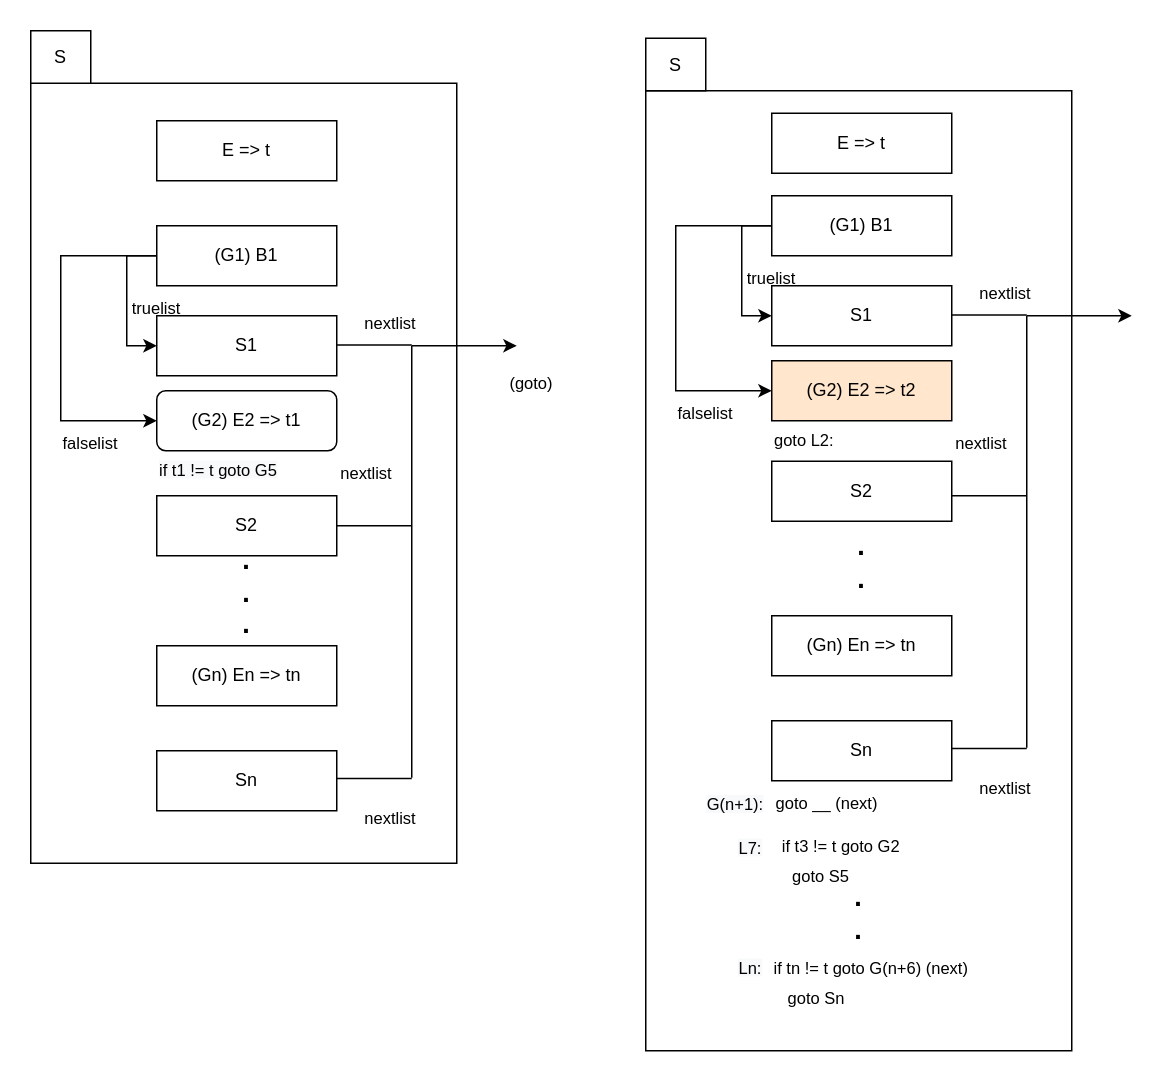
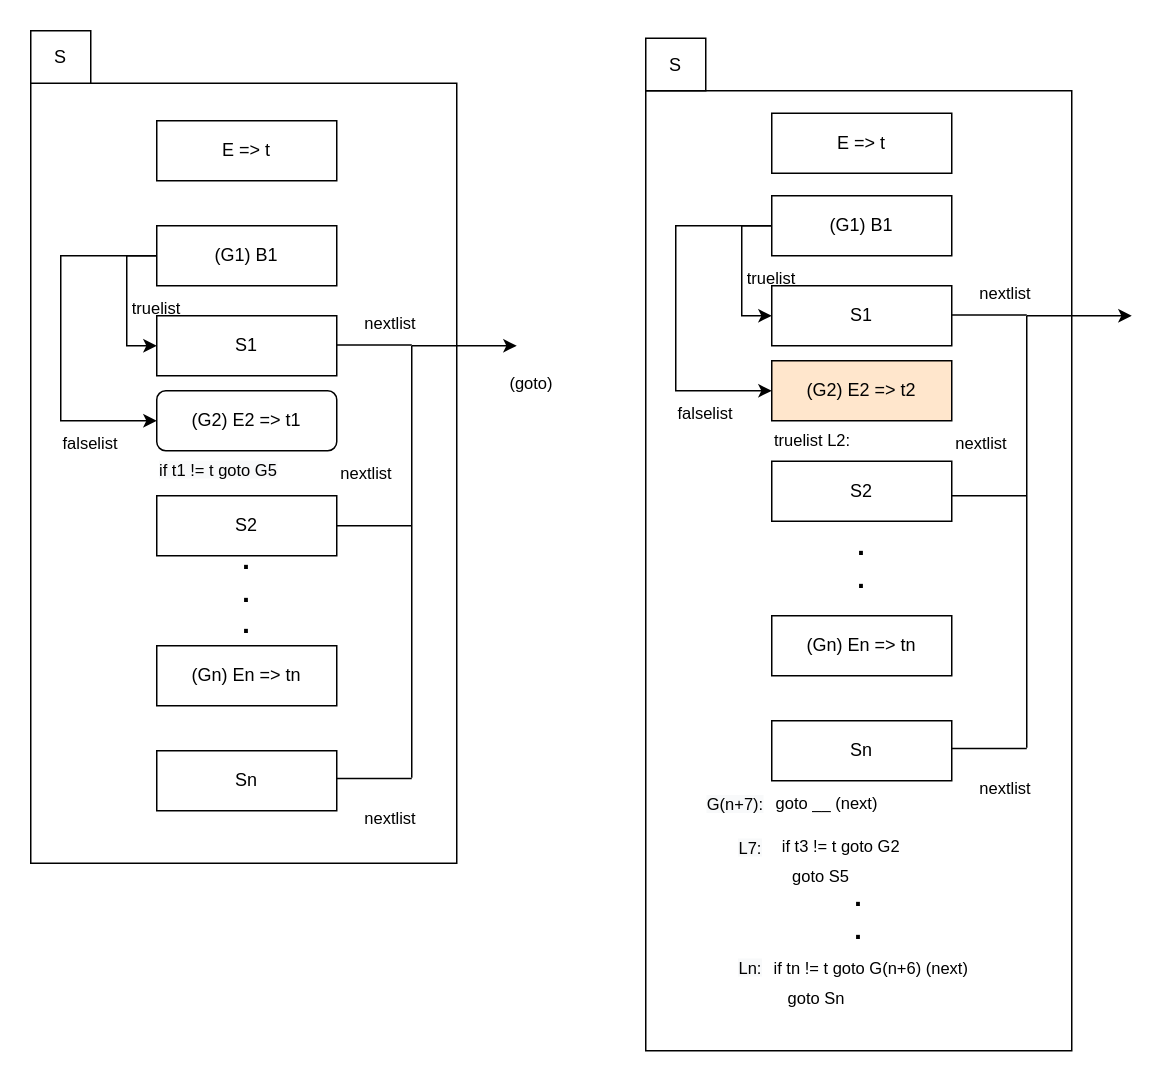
  <mxCell id="0" />
  <mxCell id="1" parent="0" />
  <mxCell id="2" value="" style="rounded=0;whiteSpace=wrap;html=1;" vertex="1" parent="1"><mxGeometry x="20" y="55" width="284" height="520" as="geometry" /></mxCell>
  <mxCell id="3" value="S" style="rounded=0;whiteSpace=wrap;html=1;" vertex="1" parent="1"><mxGeometry x="20" y="20" width="40" height="35" as="geometry" /></mxCell>
  <mxCell id="4" value="E =&amp;gt; t" style="rounded=0;whiteSpace=wrap;html=1;" vertex="1" parent="1"><mxGeometry x="104" y="80" width="120" height="40" as="geometry" /></mxCell>
  <mxCell id="5" value="S2" style="rounded=0;whiteSpace=wrap;html=1;" vertex="1" parent="1"><mxGeometry x="104" y="330" width="120" height="40" as="geometry" /></mxCell>
  <mxCell id="6" value="S1" style="rounded=0;whiteSpace=wrap;html=1;" vertex="1" parent="1"><mxGeometry x="104" y="210" width="120" height="40" as="geometry" /></mxCell>
  <mxCell id="7" value="&lt;font style=&quot;font-size: 18px;&quot;&gt;&lt;b&gt;.&lt;br&gt;.&lt;br&gt;.&lt;/b&gt;&lt;/font&gt;" style="text;html=1;strokeColor=none;fillColor=none;align=center;verticalAlign=middle;whiteSpace=wrap;rounded=0;" vertex="1" parent="1"><mxGeometry x="134" y="380" width="60" height="30" as="geometry" /></mxCell>
  <mxCell id="8" value="Sn" style="rounded=0;whiteSpace=wrap;html=1;" vertex="1" parent="1"><mxGeometry x="104" y="500" width="120" height="40" as="geometry" /></mxCell>
  <mxCell id="9" value="" style="endArrow=none;html=1;rounded=0;fontSize=11;" edge="1" parent="1"><mxGeometry width="50" height="50" relative="1" as="geometry"><mxPoint x="224" y="350" as="sourcePoint" /><mxPoint x="274" y="350" as="targetPoint" /></mxGeometry></mxCell>
  <mxCell id="10" value="" style="endArrow=none;html=1;rounded=0;fontSize=11;" edge="1" parent="1"><mxGeometry width="50" height="50" relative="1" as="geometry"><mxPoint x="224" y="229.5" as="sourcePoint" /><mxPoint x="274" y="229.5" as="targetPoint" /></mxGeometry></mxCell>
  <mxCell id="11" value="" style="endArrow=none;html=1;rounded=0;fontSize=11;" edge="1" parent="1"><mxGeometry width="50" height="50" relative="1" as="geometry"><mxPoint x="274" y="518" as="sourcePoint" /><mxPoint x="274" y="230" as="targetPoint" /></mxGeometry></mxCell>
  <mxCell id="12" value="" style="endArrow=classic;html=1;rounded=0;fontSize=11;" edge="1" parent="1"><mxGeometry width="50" height="50" relative="1" as="geometry"><mxPoint x="274" y="230" as="sourcePoint" /><mxPoint x="344" y="230" as="targetPoint" /></mxGeometry></mxCell>
  <mxCell id="13" value="(goto)" style="text;html=1;strokeColor=none;fillColor=none;align=center;verticalAlign=middle;whiteSpace=wrap;rounded=0;fontSize=11;" vertex="1" parent="1"><mxGeometry x="324" y="240" width="60" height="30" as="geometry" /></mxCell>
  <mxCell id="14" value="nextlist" style="text;html=1;strokeColor=none;fillColor=none;align=center;verticalAlign=middle;whiteSpace=wrap;rounded=0;fontSize=11;" vertex="1" parent="1"><mxGeometry x="214" y="300" width="60" height="30" as="geometry" /></mxCell>
  <mxCell id="15" value="nextlist" style="text;html=1;strokeColor=none;fillColor=none;align=center;verticalAlign=middle;whiteSpace=wrap;rounded=0;fontSize=11;" vertex="1" parent="1"><mxGeometry x="230" y="200" width="60" height="30" as="geometry" /></mxCell>
  <mxCell id="16" value="" style="endArrow=none;html=1;rounded=0;fontSize=11;" edge="1" parent="1"><mxGeometry width="50" height="50" relative="1" as="geometry"><mxPoint x="224" y="518.5" as="sourcePoint" /><mxPoint x="274" y="518.5" as="targetPoint" /></mxGeometry></mxCell>
  <mxCell id="17" value="(Gn) En =&amp;gt; tn" style="rounded=0;whiteSpace=wrap;html=1;" vertex="1" parent="1"><mxGeometry x="104" y="430" width="120" height="40" as="geometry" /></mxCell>
  <mxCell id="18" value="(G2) E2 =&amp;gt; t1" style="whiteSpace=wrap;html=1;rounded=1;" vertex="1" parent="1"><mxGeometry x="104" y="260" width="120" height="40" as="geometry" /></mxCell>
  <mxCell id="19" style="edgeStyle=orthogonalEdgeStyle;rounded=0;orthogonalLoop=1;jettySize=auto;html=1;exitX=0;exitY=0.5;exitDx=0;exitDy=0;entryX=0;entryY=0.5;entryDx=0;entryDy=0;fontSize=11;" edge="1" parent="1" source="21" target="6"><mxGeometry relative="1" as="geometry" /></mxCell>
  <mxCell id="20" style="edgeStyle=orthogonalEdgeStyle;rounded=0;orthogonalLoop=1;jettySize=auto;html=1;entryX=0;entryY=0.5;entryDx=0;entryDy=0;fontSize=11;" edge="1" parent="1" source="21" target="18"><mxGeometry relative="1" as="geometry"><Array as="points"><mxPoint x="40" y="170" /><mxPoint x="40" y="280" /></Array></mxGeometry></mxCell>
  <mxCell id="21" value="(G1) B1" style="rounded=0;whiteSpace=wrap;html=1;" vertex="1" parent="1"><mxGeometry x="104" y="150" width="120" height="40" as="geometry" /></mxCell>
  <mxCell id="22" value="nextlist" style="text;html=1;strokeColor=none;fillColor=none;align=center;verticalAlign=middle;whiteSpace=wrap;rounded=0;fontSize=11;" vertex="1" parent="1"><mxGeometry x="230" y="530" width="60" height="30" as="geometry" /></mxCell>
  <mxCell id="23" value="truelist" style="text;html=1;strokeColor=none;fillColor=none;align=center;verticalAlign=middle;whiteSpace=wrap;rounded=0;fontSize=11;" vertex="1" parent="1"><mxGeometry x="74" y="190" width="60" height="30" as="geometry" /></mxCell>
  <mxCell id="24" value="&lt;span style=&quot;color: rgb(0, 0, 0); font-family: Helvetica; font-size: 11px; font-style: normal; font-variant-ligatures: normal; font-variant-caps: normal; font-weight: 400; letter-spacing: normal; orphans: 2; text-align: center; text-indent: 0px; text-transform: none; widows: 2; word-spacing: 0px; -webkit-text-stroke-width: 0px; background-color: rgb(248, 249, 250); text-decoration-thickness: initial; text-decoration-style: initial; text-decoration-color: initial; float: none; display: inline !important;&quot;&gt;if t1 != t goto G5&lt;/span&gt;" style="text;whiteSpace=wrap;html=1;fontSize=11;" vertex="1" parent="1"><mxGeometry x="104" y="300" width="110" height="40" as="geometry" /></mxCell>
  <mxCell id="25" value="falselist" style="text;html=1;strokeColor=none;fillColor=none;align=center;verticalAlign=middle;whiteSpace=wrap;rounded=0;fontSize=11;" vertex="1" parent="1"><mxGeometry x="30" y="280" width="60" height="30" as="geometry" /></mxCell>
  <mxCell id="26" value="" style="rounded=0;whiteSpace=wrap;html=1;" vertex="1" parent="1"><mxGeometry x="430" y="60" width="284" height="640" as="geometry" /></mxCell>
  <mxCell id="27" value="S" style="rounded=0;whiteSpace=wrap;html=1;" vertex="1" parent="1"><mxGeometry x="430" y="25" width="40" height="35" as="geometry" /></mxCell>
  <mxCell id="28" value="E =&amp;gt; t" style="rounded=0;whiteSpace=wrap;html=1;" vertex="1" parent="1"><mxGeometry x="514" y="75" width="120" height="40" as="geometry" /></mxCell>
  <mxCell id="29" value="S2" style="rounded=0;whiteSpace=wrap;html=1;" vertex="1" parent="1"><mxGeometry x="514" y="307" width="120" height="40" as="geometry" /></mxCell>
  <mxCell id="30" value="S1" style="rounded=0;whiteSpace=wrap;html=1;" vertex="1" parent="1"><mxGeometry x="514" y="190" width="120" height="40" as="geometry" /></mxCell>
  <mxCell id="31" value="&lt;span style=&quot;font-size: 18px;&quot;&gt;&lt;b&gt;.&lt;br&gt;.&lt;br&gt;&lt;/b&gt;&lt;/span&gt;" style="text;html=1;strokeColor=none;fillColor=none;align=center;verticalAlign=middle;whiteSpace=wrap;rounded=0;" vertex="1" parent="1"><mxGeometry x="544" y="360" width="60" height="30" as="geometry" /></mxCell>
  <mxCell id="32" value="Sn" style="rounded=0;whiteSpace=wrap;html=1;" vertex="1" parent="1"><mxGeometry x="514" y="480" width="120" height="40" as="geometry" /></mxCell>
  <mxCell id="33" value="" style="endArrow=none;html=1;rounded=0;fontSize=11;" edge="1" parent="1"><mxGeometry width="50" height="50" relative="1" as="geometry"><mxPoint x="634" y="330" as="sourcePoint" /><mxPoint x="684" y="330" as="targetPoint" /></mxGeometry></mxCell>
  <mxCell id="34" value="" style="endArrow=none;html=1;rounded=0;fontSize=11;" edge="1" parent="1"><mxGeometry width="50" height="50" relative="1" as="geometry"><mxPoint x="634" y="209.5" as="sourcePoint" /><mxPoint x="684" y="209.5" as="targetPoint" /></mxGeometry></mxCell>
  <mxCell id="35" value="" style="endArrow=none;html=1;rounded=0;fontSize=11;" edge="1" parent="1"><mxGeometry width="50" height="50" relative="1" as="geometry"><mxPoint x="684" y="498" as="sourcePoint" /><mxPoint x="684" y="210" as="targetPoint" /></mxGeometry></mxCell>
  <mxCell id="36" value="" style="endArrow=classic;html=1;rounded=0;fontSize=11;" edge="1" parent="1"><mxGeometry width="50" height="50" relative="1" as="geometry"><mxPoint x="684" y="210" as="sourcePoint" /><mxPoint x="754" y="210" as="targetPoint" /></mxGeometry></mxCell>
  <mxCell id="37" value="nextlist" style="text;html=1;strokeColor=none;fillColor=none;align=center;verticalAlign=middle;whiteSpace=wrap;rounded=0;fontSize=11;" vertex="1" parent="1"><mxGeometry x="624" y="280" width="60" height="30" as="geometry" /></mxCell>
  <mxCell id="38" value="nextlist" style="text;html=1;strokeColor=none;fillColor=none;align=center;verticalAlign=middle;whiteSpace=wrap;rounded=0;fontSize=11;" vertex="1" parent="1"><mxGeometry x="640" y="180" width="60" height="30" as="geometry" /></mxCell>
  <mxCell id="39" value="" style="endArrow=none;html=1;rounded=0;fontSize=11;" edge="1" parent="1"><mxGeometry width="50" height="50" relative="1" as="geometry"><mxPoint x="634" y="498.5" as="sourcePoint" /><mxPoint x="684" y="498.5" as="targetPoint" /></mxGeometry></mxCell>
  <mxCell id="40" value="(Gn) En =&amp;gt; tn" style="rounded=0;whiteSpace=wrap;html=1;" vertex="1" parent="1"><mxGeometry x="514" y="410" width="120" height="40" as="geometry" /></mxCell>
  <mxCell id="41" value="(G2) E2 =&amp;gt; t2" style="rounded=0;whiteSpace=wrap;html=1;fillColor=#ffe6cc;" vertex="1" parent="1"><mxGeometry x="514" y="240" width="120" height="40" as="geometry" /></mxCell>
  <mxCell id="42" style="edgeStyle=orthogonalEdgeStyle;rounded=0;orthogonalLoop=1;jettySize=auto;html=1;exitX=0;exitY=0.5;exitDx=0;exitDy=0;entryX=0;entryY=0.5;entryDx=0;entryDy=0;fontSize=11;" edge="1" parent="1" source="44" target="30"><mxGeometry relative="1" as="geometry" /></mxCell>
  <mxCell id="43" style="edgeStyle=orthogonalEdgeStyle;rounded=0;orthogonalLoop=1;jettySize=auto;html=1;entryX=0;entryY=0.5;entryDx=0;entryDy=0;fontSize=11;" edge="1" parent="1" source="44" target="41"><mxGeometry relative="1" as="geometry"><Array as="points"><mxPoint x="450" y="150" /><mxPoint x="450" y="260" /></Array></mxGeometry></mxCell>
  <mxCell id="44" value="(G1) B1" style="rounded=0;whiteSpace=wrap;html=1;" vertex="1" parent="1"><mxGeometry x="514" y="130" width="120" height="40" as="geometry" /></mxCell>
  <mxCell id="45" value="nextlist" style="text;html=1;strokeColor=none;fillColor=none;align=center;verticalAlign=middle;whiteSpace=wrap;rounded=0;fontSize=11;" vertex="1" parent="1"><mxGeometry x="640" y="510" width="60" height="30" as="geometry" /></mxCell>
  <mxCell id="46" value="truelist" style="text;html=1;strokeColor=none;fillColor=none;align=center;verticalAlign=middle;whiteSpace=wrap;rounded=0;fontSize=11;" vertex="1" parent="1"><mxGeometry x="484" y="170" width="60" height="30" as="geometry" /></mxCell>
- <mxCell id="47" value="&lt;div style=&quot;text-align: center;&quot;&gt;&lt;span style=&quot;background-color: initial;&quot;&gt;goto L2:&lt;/span&gt;&lt;/div&gt;" style="text;whiteSpace=wrap;html=1;fontSize=11;" vertex="1" parent="1"><mxGeometry x="514" y="280" width="110" height="40" as="geometry" /></mxCell>
+ <mxCell id="47" value="&lt;div style=&quot;text-align: center;&quot;&gt;&lt;span style=&quot;background-color: initial;&quot;&gt;truelist L2:&lt;/span&gt;&lt;/div&gt;" style="text;whiteSpace=wrap;html=1;fontSize=11;" vertex="1" parent="1"><mxGeometry x="514" y="280" width="110" height="40" as="geometry" /></mxCell>
  <mxCell id="48" value="falselist" style="text;html=1;strokeColor=none;fillColor=none;align=center;verticalAlign=middle;whiteSpace=wrap;rounded=0;fontSize=11;" vertex="1" parent="1"><mxGeometry x="440" y="260" width="60" height="30" as="geometry" /></mxCell>
  <mxCell id="49" value="if t3 != t goto G2&amp;nbsp;" style="text;html=1;strokeColor=none;fillColor=none;align=center;verticalAlign=middle;whiteSpace=wrap;rounded=0;fontSize=11;" vertex="1" parent="1"><mxGeometry x="514" y="549" width="96" height="30" as="geometry" /></mxCell>
  <mxCell id="50" value="goto S5" style="text;html=1;strokeColor=none;fillColor=none;align=center;verticalAlign=middle;whiteSpace=wrap;rounded=0;fontSize=11;" vertex="1" parent="1"><mxGeometry x="514" y="569" width="66" height="30" as="geometry" /></mxCell>
  <mxCell id="51" value="&lt;br&gt;&lt;span style=&quot;color: rgb(0, 0, 0); font-family: Helvetica; font-size: 11px; font-style: normal; font-variant-ligatures: normal; font-variant-caps: normal; font-weight: 400; letter-spacing: normal; orphans: 2; text-align: center; text-indent: 0px; text-transform: none; widows: 2; word-spacing: 0px; -webkit-text-stroke-width: 0px; background-color: rgb(248, 249, 250); text-decoration-thickness: initial; text-decoration-style: initial; text-decoration-color: initial; float: none; display: inline !important;&quot;&gt;L7:&lt;/span&gt;&lt;br&gt;" style="text;html=1;strokeColor=none;fillColor=none;align=center;verticalAlign=middle;whiteSpace=wrap;rounded=0;fontSize=11;" vertex="1" parent="1"><mxGeometry x="470" y="543" width="60" height="30" as="geometry" /></mxCell>
  <mxCell id="52" value="&lt;span style=&quot;font-size: 18px;&quot;&gt;&lt;b&gt;.&lt;br&gt;.&lt;br&gt;&lt;/b&gt;&lt;/span&gt;" style="text;html=1;strokeColor=none;fillColor=none;align=center;verticalAlign=middle;whiteSpace=wrap;rounded=0;" vertex="1" parent="1"><mxGeometry x="542" y="594" width="60" height="30" as="geometry" /></mxCell>
  <mxCell id="53" value="if tn != t goto G(n+6) (next)&amp;nbsp;" style="text;html=1;strokeColor=none;fillColor=none;align=center;verticalAlign=middle;whiteSpace=wrap;rounded=0;fontSize=11;" vertex="1" parent="1"><mxGeometry x="514" y="630" width="136" height="30" as="geometry" /></mxCell>
  <mxCell id="54" value="goto Sn" style="text;html=1;strokeColor=none;fillColor=none;align=center;verticalAlign=middle;whiteSpace=wrap;rounded=0;fontSize=11;" vertex="1" parent="1"><mxGeometry x="514" y="650" width="60" height="30" as="geometry" /></mxCell>
  <mxCell id="55" value="&lt;br&gt;&lt;span style=&quot;color: rgb(0, 0, 0); font-family: Helvetica; font-size: 11px; font-style: normal; font-variant-ligatures: normal; font-variant-caps: normal; font-weight: 400; letter-spacing: normal; orphans: 2; text-align: center; text-indent: 0px; text-transform: none; widows: 2; word-spacing: 0px; -webkit-text-stroke-width: 0px; background-color: rgb(248, 249, 250); text-decoration-thickness: initial; text-decoration-style: initial; text-decoration-color: initial; float: none; display: inline !important;&quot;&gt;Ln:&lt;/span&gt;" style="text;html=1;strokeColor=none;fillColor=none;align=center;verticalAlign=middle;whiteSpace=wrap;rounded=0;fontSize=11;" vertex="1" parent="1"><mxGeometry x="470" y="623" width="60" height="30" as="geometry" /></mxCell>
  <mxCell id="56" value="goto __ (next)" style="text;html=1;strokeColor=none;fillColor=none;align=center;verticalAlign=middle;whiteSpace=wrap;rounded=0;fontSize=11;" vertex="1" parent="1"><mxGeometry x="513" y="520" width="76" height="30" as="geometry" /></mxCell>
- <mxCell id="57" value="&lt;br&gt;&lt;span style=&quot;color: rgb(0, 0, 0); font-family: Helvetica; font-size: 11px; font-style: normal; font-variant-ligatures: normal; font-variant-caps: normal; font-weight: 400; letter-spacing: normal; orphans: 2; text-align: center; text-indent: 0px; text-transform: none; widows: 2; word-spacing: 0px; -webkit-text-stroke-width: 0px; background-color: rgb(248, 249, 250); text-decoration-thickness: initial; text-decoration-style: initial; text-decoration-color: initial; float: none; display: inline !important;&quot;&gt;G(n+1):&lt;/span&gt;&lt;br&gt;" style="text;html=1;strokeColor=none;fillColor=none;align=center;verticalAlign=middle;whiteSpace=wrap;rounded=0;fontSize=11;" vertex="1" parent="1"><mxGeometry x="460" y="514" width="60" height="30" as="geometry" /></mxCell>
+ <mxCell id="57" value="&lt;br&gt;&lt;span style=&quot;color: rgb(0, 0, 0); font-family: Helvetica; font-size: 11px; font-style: normal; font-variant-ligatures: normal; font-variant-caps: normal; font-weight: 400; letter-spacing: normal; orphans: 2; text-align: center; text-indent: 0px; text-transform: none; widows: 2; word-spacing: 0px; -webkit-text-stroke-width: 0px; background-color: rgb(248, 249, 250); text-decoration-thickness: initial; text-decoration-style: initial; text-decoration-color: initial; float: none; display: inline !important;&quot;&gt;G(n+7):&lt;/span&gt;&lt;br&gt;" style="text;html=1;strokeColor=none;fillColor=none;align=center;verticalAlign=middle;whiteSpace=wrap;rounded=0;fontSize=11;" vertex="1" parent="1"><mxGeometry x="460" y="514" width="60" height="30" as="geometry" /></mxCell>
